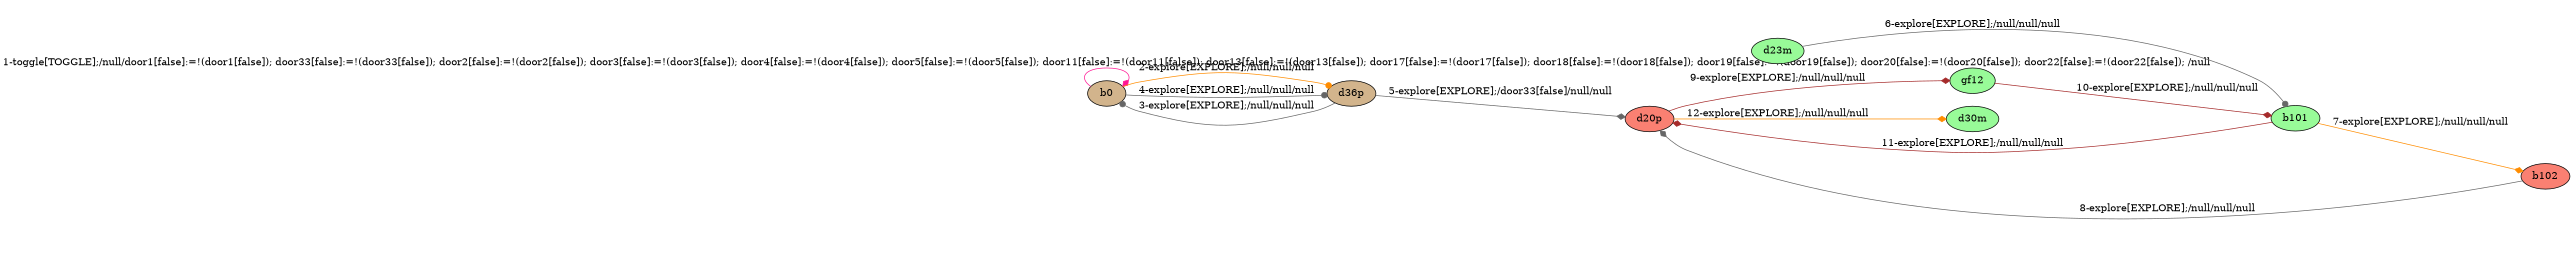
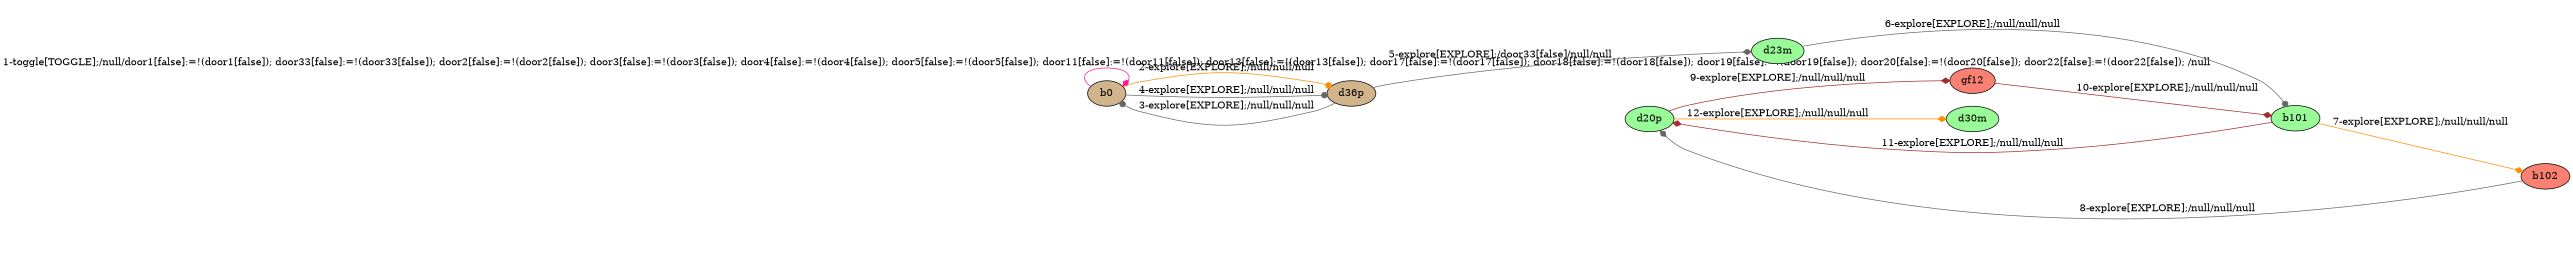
  digraph {
    rankdir=LR
    node [fillcolor=palegreen style=filled]
    edge [arrowhead=diamond color=gray40]
    b0 [fillcolor=tan]
    n2 [fillcolor=tan label=d36p]
    n3 [label=d23m]
    b101
    b102 [fillcolor=salmon]
-   d20p [fillcolor=salmon]
-   gf12
+   d20p
+   gf12 [fillcolor=salmon]
    d30m
    b0 -> b0 [color=deeppink label="1-toggle[TOGGLE];/null/door1[false]:=!(door1[false]); door33[false]:=!(door33[false]); door2[false]:=!(door2[false]); door3[false]:=!(door3[false]); door4[false]:=!(door4[false]); door5[false]:=!(door5[false]); door11[false]:=!(door11[false]); door13[false]:=!(door13[false]); door17[false]:=!(door17[false]); door18[false]:=!(door18[false]); door19[false]:=!(door19[false]); door20[false]:=!(door20[false]); door22[false]:=!(door22[false]); /null"]
    b0 -> n2 [arrowhead=dot color=darkorange label="2-explore[EXPLORE];/null/null/null"]
    b0 -> n2 [arrowhead=dot label="4-explore[EXPLORE];/null/null/null"]
    n2 -> b0 [arrowhead=dot label="3-explore[EXPLORE];/null/null/null"]
-   n2 -> d20p [label="5-explore[EXPLORE];/door33[false]/null/null"]
+   n2 -> n3 [label="5-explore[EXPLORE];/door33[false]/null/null"]
    n3 -> b101 [arrowhead=dot label="6-explore[EXPLORE];/null/null/null"]
    b101 -> b102 [color=darkorange label="7-explore[EXPLORE];/null/null/null"]
    b101 -> d20p [color=brown label="11-explore[EXPLORE];/null/null/null"]
    b102 -> d20p [label="8-explore[EXPLORE];/null/null/null"]
    d20p -> gf12 [color=brown label="9-explore[EXPLORE];/null/null/null"]
    d20p -> d30m [color=darkorange label="12-explore[EXPLORE];/null/null/null"]
    gf12 -> b101 [color=brown label="10-explore[EXPLORE];/null/null/null"]
  }
